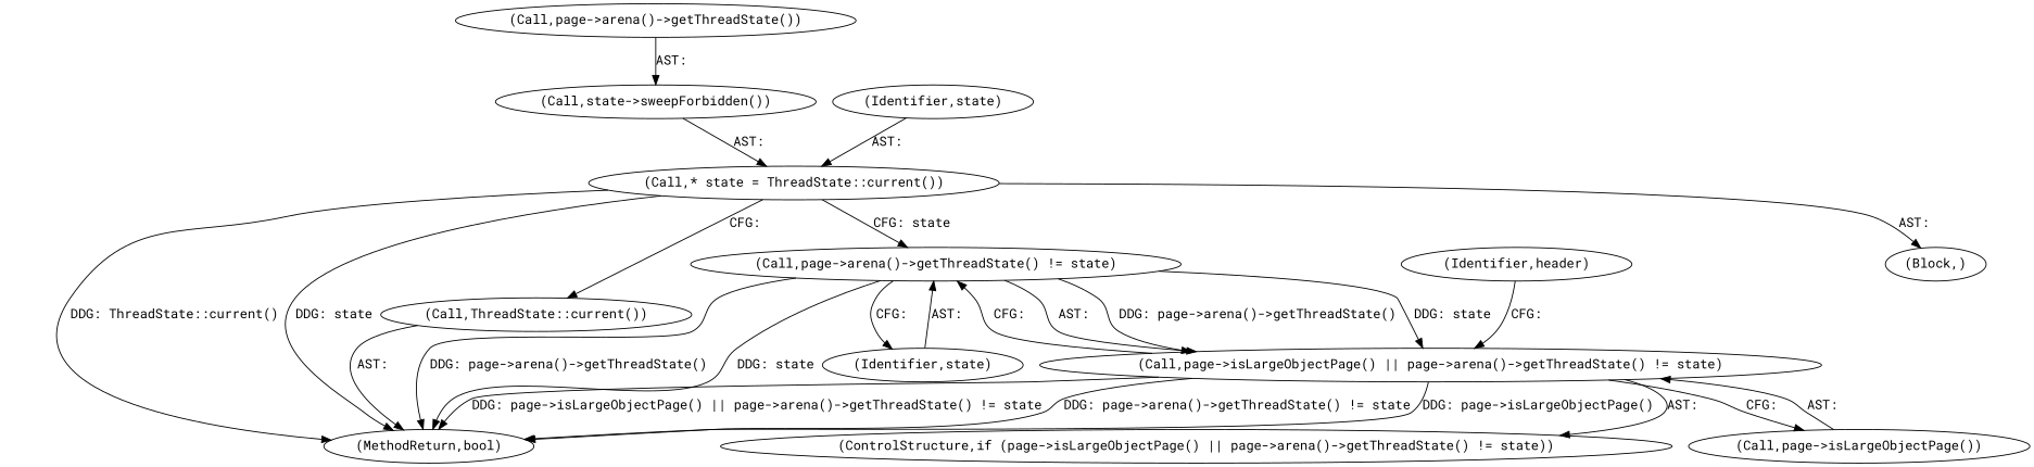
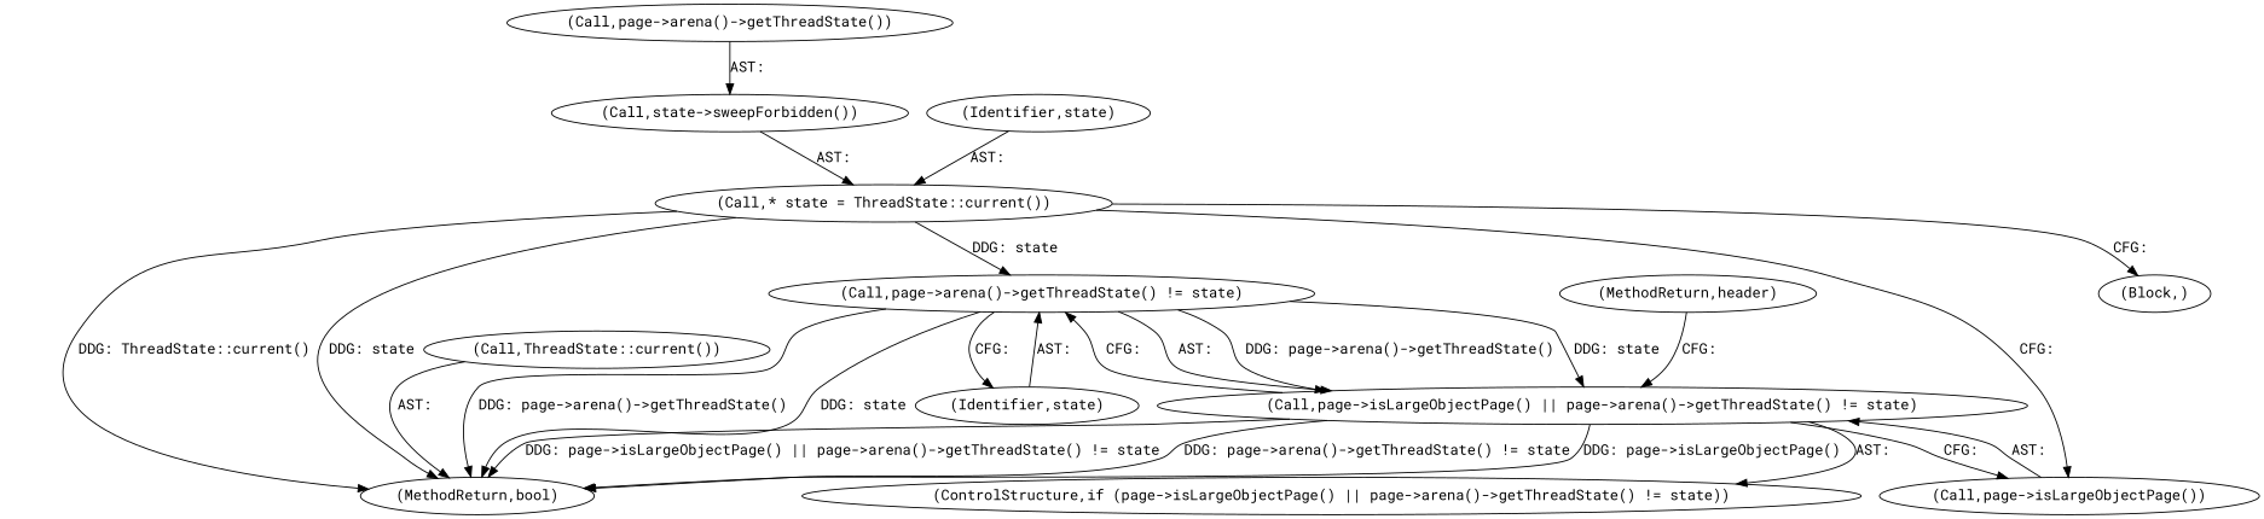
  digraph {
    fontname="Roboto Mono"
    node [fontname="Roboto Mono"]
    edge [fontname="Roboto Mono"]
    n1 [label="(Call,* state = ThreadState::current())"]
    n2 [label="(Call,page->arena()->getThreadState() != state)"]
    n3 [label="(Block,)"]
    n4 [label="(Call,ThreadState::current())"]
    n5 [label="(MethodReturn,bool)"]
    n6 [label="(Call,page->isLargeObjectPage() || page->arena()->getThreadState() != state)"]
    n7 [label="(Identifier,state)"]
    n8 [label="(ControlStructure,if (page->isLargeObjectPage() || page->arena()->getThreadState() != state))"]
    n9 [label="(Call,page->isLargeObjectPage())"]
    n10 [label="(Call,page->arena()->getThreadState())"]
    n11 [label="(Call,state->sweepForbidden())"]
-   n12 [label="(Identifier,header)"]
+   n12 [label="(MethodReturn,header)"]
    n13 [label="(Identifier,state)"]
-   n1 -> n2 [label="CFG: state"]
-   n1 -> n3 [label="AST: "]
-   n1 -> n4 [label="CFG: "]
+   n1 -> n2 [label="DDG: state"]
+   n1 -> n3 [label="CFG: "]
+   n1 -> n9 [label="CFG: "]
    n1 -> n5 [label="DDG: ThreadState::current()"]
    n1 -> n5 [label="DDG: state"]
    n2 -> n5 [label="DDG: page->arena()->getThreadState()"]
    n2 -> n5 [label="DDG: state"]
    n2 -> n6 [label="AST: "]
    n2 -> n6 [label="DDG: page->arena()->getThreadState()"]
    n2 -> n6 [label="DDG: state"]
    n2 -> n7 [label="CFG: "]
    n4 -> n5 [label="AST: "]
    n6 -> n2 [label="CFG: "]
    n6 -> n5 [label="DDG: page->isLargeObjectPage() || page->arena()->getThreadState() != state"]
    n6 -> n5 [label="DDG: page->arena()->getThreadState() != state"]
    n6 -> n5 [label="DDG: page->isLargeObjectPage()"]
    n6 -> n8 [label="AST: "]
    n6 -> n9 [label="CFG: "]
    n7 -> n2 [label="AST: "]
    n9 -> n6 [label="AST: "]
    n10 -> n11 [label="AST: "]
    n11 -> n1 [label="AST: "]
    n12 -> n6 [label="CFG: "]
    n13 -> n1 [label="AST: "]
  }
